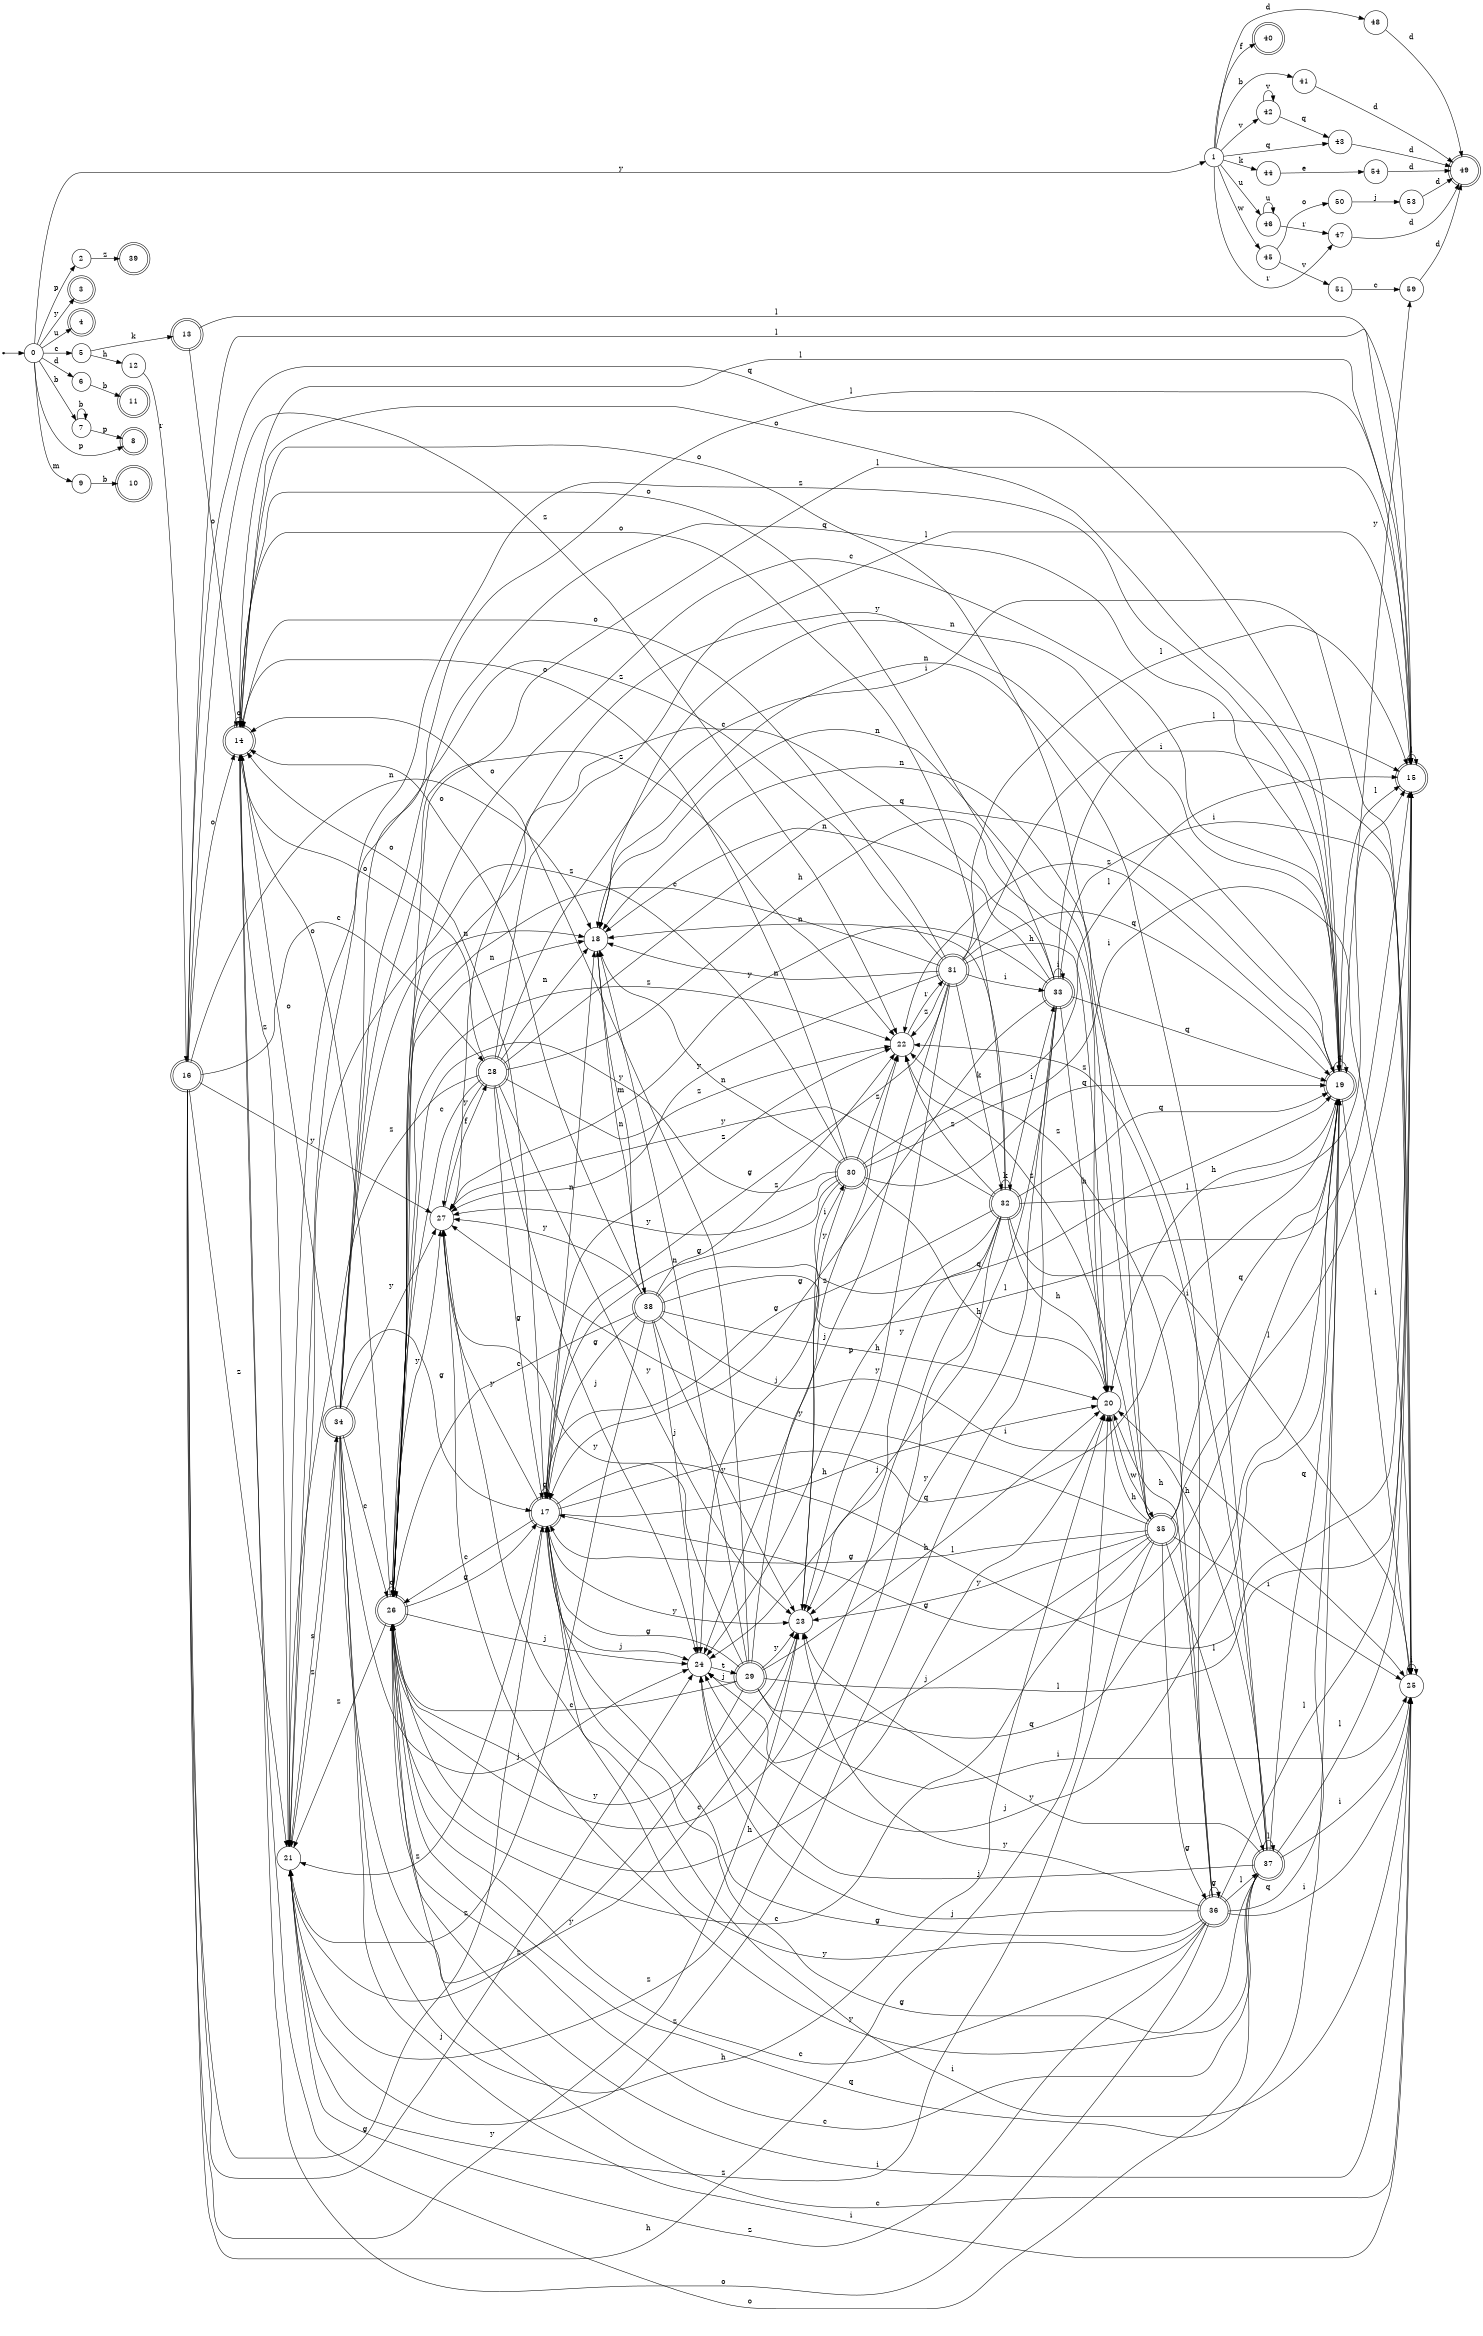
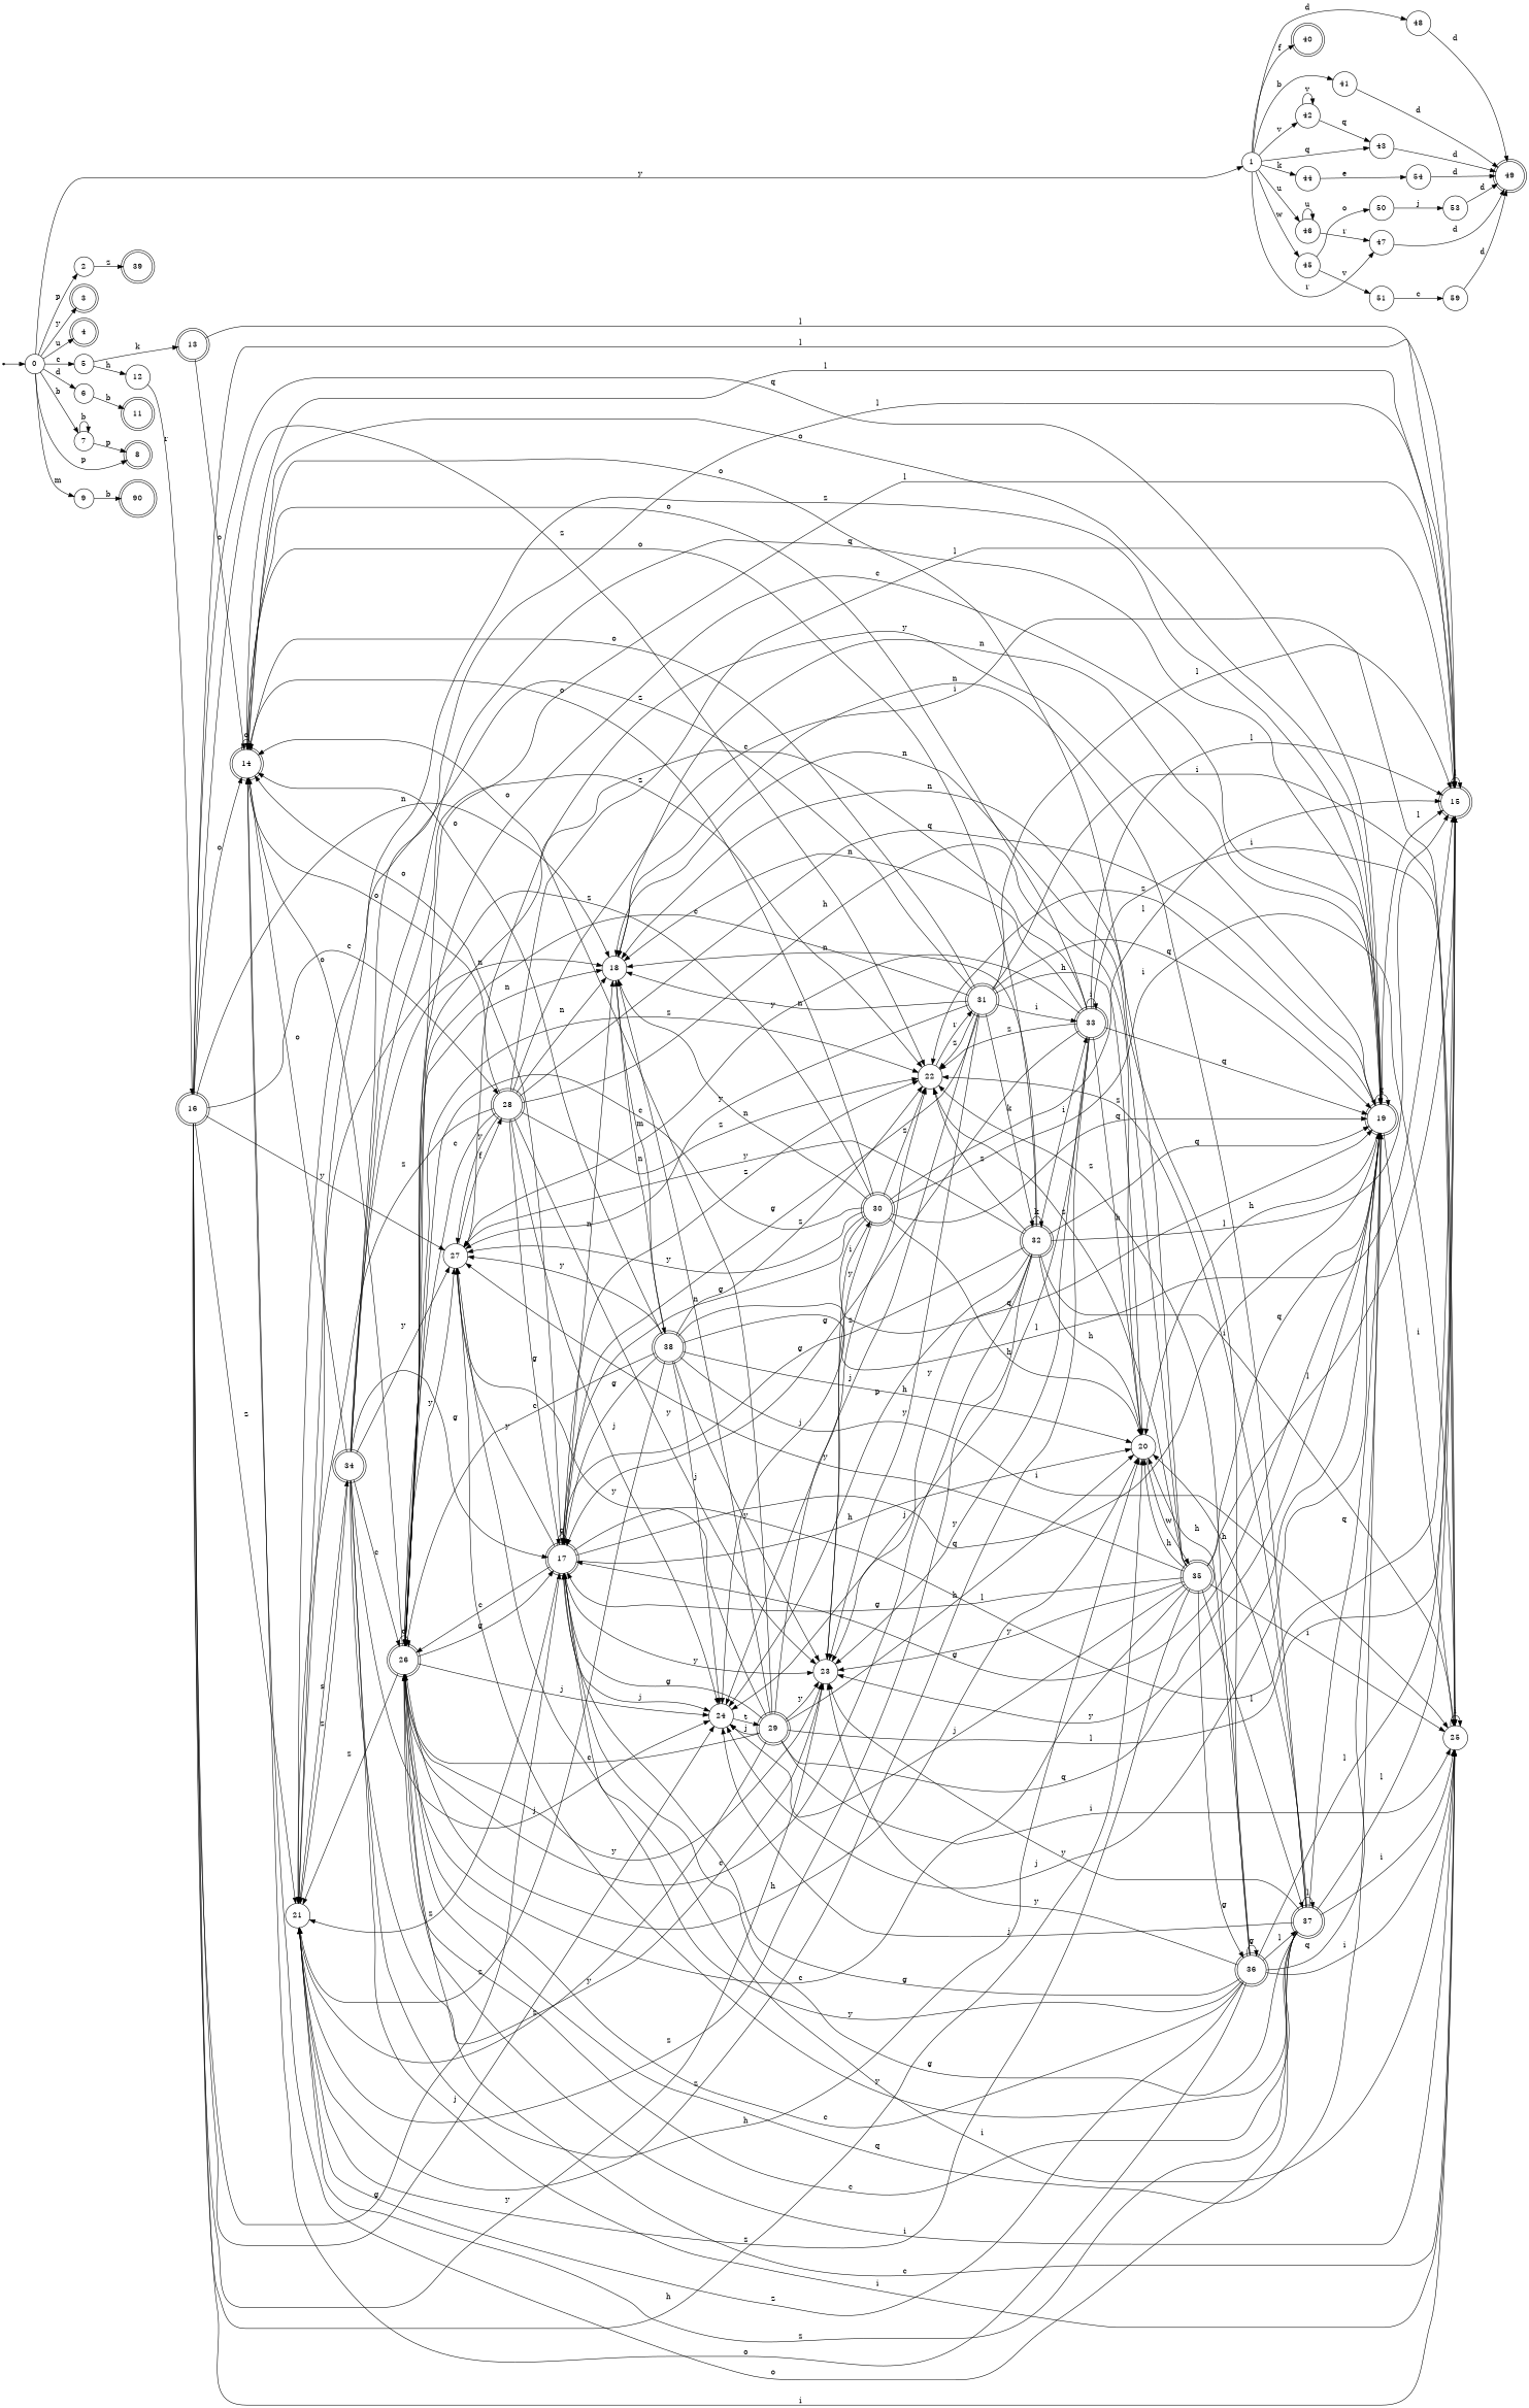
  digraph {
    rankdir=LR
    node [shape=circle]
    dummy0 [shape=point]
    0
    1
    2
    3 [shape=doublecircle]
    4 [shape=doublecircle]
    5
    6
    7
    8 [shape=doublecircle]
    9
    40 [shape=doublecircle]
    41
    42
    43
    44
    45
    46
    47
    48
    39 [shape=doublecircle]
    12
    13 [shape=doublecircle]
    11 [shape=doublecircle]
-   10 [shape=doublecircle]
+   10 [shape=doublecircle label=90]
    49 [shape=doublecircle]
    54
    50
    51
    16 [shape=doublecircle]
    14 [shape=doublecircle]
    15 [shape=doublecircle]
    17 [shape=doublecircle]
    18
    19 [shape=doublecircle]
    20
    21
    22
    23
    24
    25
    27
    28 [shape=doublecircle]
    26 [shape=doublecircle]
    38 [shape=doublecircle]
    35 [shape=doublecircle]
    34 [shape=doublecircle]
    31 [shape=doublecircle]
    30 [shape=doublecircle]
    29 [shape=doublecircle]
    36 [shape=doublecircle]
    37 [shape=doublecircle]
    32 [shape=doublecircle]
    33 [shape=doublecircle]
    53
    n56 [label=59]
    dummy0 -> 0
    0 -> 1 [label=y]
    0 -> 2 [label=p]
    0 -> 3 [label=y]
    0 -> 4 [label=u]
    0 -> 5 [label=c]
    0 -> 6 [label=d]
    0 -> 7 [label=b]
    0 -> 8 [label=p]
    0 -> 9 [label=m]
    1 -> 40 [label=f]
    1 -> 41 [label=b]
    1 -> 42 [label=v]
    1 -> 43 [label=q]
    1 -> 44 [label=k]
    1 -> 45 [label=w]
    1 -> 46 [label=u]
    1 -> 47 [label=r]
    1 -> 48 [label=d]
    2 -> 39 [label=z]
    5 -> 12 [label=h]
    5 -> 13 [label=k]
    6 -> 11 [label=b]
    7 -> 7 [label=b]
    7 -> 8 [label=p]
    9 -> 10 [label=b]
    41 -> 49 [label=d]
    42 -> 42 [label=v]
    42 -> 43 [label=q]
    43 -> 49 [label=d]
    44 -> 54 [label=e]
    45 -> 50 [label=o]
    45 -> 51 [label=v]
    46 -> 46 [label=u]
    46 -> 47 [label=r]
    47 -> 49 [label=d]
    48 -> 49 [label=d]
    12 -> 16 [label=r]
    13 -> 14 [label=o]
    13 -> 15 [label=l]
    54 -> 49 [label=d]
    50 -> 53 [label=j]
    51 -> n56 [label=c]
    16 -> 14 [label=o]
    16 -> 15 [label=l]
    16 -> 17 [label=g]
    16 -> 18 [label=n]
    16 -> 19 [label=q]
    16 -> 20 [label=h]
    16 -> 21 [label=z]
    16 -> 22 [label=z]
    16 -> 23 [label=y]
    16 -> 24 [label=j]
+   16 -> 25 [label=i]
    16 -> 27 [label=y]
    16 -> 28 [label=c]
    14 -> 14 [label=o]
    14 -> 15 [label=l]
    15 -> 15 [label=l]
    17 -> 14 [label=o]
    17 -> 15 [label=l]
    17 -> 17 [label=g]
    17 -> 18 [label=n]
    17 -> 19 [label=q]
    17 -> 20 [label=h]
    17 -> 21 [label=z]
    17 -> 22 [label=z]
    17 -> 23 [label=y]
    17 -> 24 [label=j]
    17 -> 25 [label=i]
    17 -> 27 [label=y]
    17 -> 26 [label=c]
    18 -> 38 [label=m]
    19 -> 14 [label=o]
    19 -> 15 [label=l]
    19 -> 17 [label=g]
    19 -> 18 [label=n]
    19 -> 19 [label=q]
    19 -> 20 [label=h]
    19 -> 21 [label=z]
    19 -> 22 [label=z]
-   19 -> n56 [label=y]
+   19 -> 23 [label=y]
    19 -> 24 [label=j]
    19 -> 25 [label=i]
    19 -> 27 [label=y]
    19 -> 26 [label=c]
    20 -> 35 [label=w]
    21 -> 34 [label=s]
    22 -> 31 [label=r]
    23 -> 30 [label=i]
    24 -> 29 [label=t]
    25 -> 25 [label=i]
    25 -> 26 [label=c]
    27 -> 28 [label=f]
    28 -> 14 [label=o]
    28 -> 15 [label=l]
    28 -> 17 [label=g]
    28 -> 18 [label=n]
    28 -> 19 [label=q]
    28 -> 20 [label=h]
    28 -> 21 [label=z]
    28 -> 22 [label=z]
    28 -> 23 [label=y]
    28 -> 24 [label=j]
    28 -> 25 [label=i]
    28 -> 27 [label=y]
    28 -> 26 [label=c]
    26 -> 14 [label=o]
    26 -> 15 [label=l]
    26 -> 17 [label=g]
    26 -> 18 [label=n]
    26 -> 19 [label=q]
    26 -> 20 [label=h]
    26 -> 21 [label=z]
    26 -> 22 [label=z]
    26 -> 23 [label=y]
    26 -> 24 [label=j]
    26 -> 25 [label=i]
    26 -> 27 [label=y]
    26 -> 26 [label=c]
    38 -> 14 [label=o]
    38 -> 15 [label=l]
    38 -> 17 [label=g]
    38 -> 18 [label=n]
    38 -> 19 [label=q]
    38 -> 20 [label=h]
    38 -> 21 [label=z]
    38 -> 22 [label=z]
    38 -> 23 [label=y]
    38 -> 24 [label=j]
    38 -> 25 [label=i]
    38 -> 27 [label=y]
    38 -> 26 [label=c]
    35 -> 14 [label=o]
    35 -> 15 [label=l]
    35 -> 17 [label=g]
    35 -> 18 [label=n]
    35 -> 19 [label=q]
    35 -> 20 [label=h]
    35 -> 21 [label=z]
    35 -> 22 [label=z]
    35 -> 23 [label=y]
    35 -> 24 [label=j]
    35 -> 25 [label=i]
    35 -> 27 [label=y]
    35 -> 26 [label=c]
    35 -> 36 [label=g]
    35 -> 37 [label=l]
    34 -> 14 [label=o]
    34 -> 15 [label=l]
    34 -> 17 [label=g]
    34 -> 18 [label=n]
    34 -> 19 [label=q]
    34 -> 20 [label=h]
    34 -> 21 [label=z]
    34 -> 22 [label=z]
    34 -> 23 [label=y]
    34 -> 24 [label=j]
    34 -> 25 [label=i]
    34 -> 27 [label=y]
    34 -> 26 [label=c]
    31 -> 14 [label=o]
    31 -> 15 [label=l]
    31 -> 17 [label=g]
    31 -> 18 [label=n]
    31 -> 19 [label=q]
    31 -> 20 [label=h]
    31 -> 21 [label=z]
    31 -> 22 [label=z]
    31 -> 23 [label=y]
    31 -> 24 [label=j]
    31 -> 25 [label=i]
    31 -> 27 [label=y]
    31 -> 26 [label=c]
    31 -> 32 [label=k]
    31 -> 33 [label=i]
    30 -> 14 [label=o]
    30 -> 15 [label=l]
    30 -> 17 [label=g]
    30 -> 18 [label=n]
    30 -> 19 [label=q]
    30 -> 20 [label=h]
    30 -> 21 [label=z]
    30 -> 22 [label=z]
    30 -> 23 [label=y]
    30 -> 24 [label=j]
    30 -> 25 [label=i]
    30 -> 27 [label=y]
-   30 -> 26 [label=y]
+   30 -> 26 [label=c]
    29 -> 14 [label=o]
    29 -> 15 [label=l]
    29 -> 17 [label=g]
    29 -> 18 [label=n]
    29 -> 19 [label=q]
    29 -> 20 [label=h]
    29 -> 21 [label=z]
    29 -> 22 [label=z]
    29 -> 23 [label=y]
    29 -> 24 [label=j]
    29 -> 25 [label=i]
    29 -> 27 [label=y]
    29 -> 26 [label=c]
    36 -> 14 [label=o]
    36 -> 15 [label=l]
    36 -> 17 [label=g]
    36 -> 18 [label=n]
    36 -> 19 [label=q]
    36 -> 20 [label=h]
    36 -> 21 [label=z]
    36 -> 22 [label=z]
    36 -> 23 [label=y]
-   36 -> 24 [label=j]
    36 -> 25 [label=i]
    36 -> 27 [label=y]
    36 -> 26 [label=c]
    36 -> 36 [label=g]
    36 -> 37 [label=l]
    37 -> 14 [label=o]
    37 -> 15 [label=l]
    37 -> 17 [label=g]
    37 -> 18 [label=n]
    37 -> 19 [label=q]
    37 -> 20 [label=h]
-   14 -> 21 [label=z]
+   37 -> 21 [label=z]
    37 -> 22 [label=z]
    37 -> 23 [label=y]
    37 -> 24 [label=j]
    37 -> 25 [label=i]
    37 -> 27 [label=y]
    37 -> 26 [label=c]
    37 -> 37 [label=l]
    32 -> 14 [label=o]
    32 -> 15 [label=l]
    32 -> 17 [label=g]
    32 -> 18 [label=n]
    32 -> 19 [label=q]
    32 -> 20 [label=h]
    32 -> 21 [label=z]
    32 -> 22 [label=z]
    32 -> 23 [label=y]
    32 -> 24 [label=p]
    32 -> 25 [label=i]
    32 -> 27 [label=y]
    32 -> 26 [label=c]
    32 -> 32 [label=k]
    32 -> 33 [label=i]
    33 -> 14 [label=o]
    33 -> 15 [label=l]
    33 -> 17 [label=g]
    33 -> 18 [label=n]
    33 -> 19 [label=q]
    33 -> 20 [label=h]
    33 -> 21 [label=z]
+   33 -> 22 [label=z]
    33 -> 23 [label=y]
    33 -> 24 [label=j]
    33 -> 25 [label=i]
    33 -> 27 [label=y]
    33 -> 26 [label=c]
    33 -> 33 [label=i]
    53 -> 49 [label=d]
    n56 -> 49 [label=d]
  }
